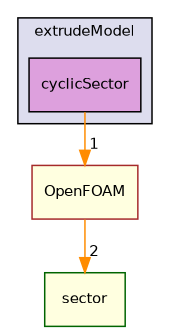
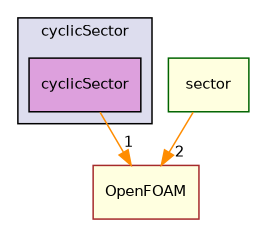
  digraph {
    compound=true
    node [fillcolor=lightyellow fontname=Helvetica fontsize=10 shape=box style=filled]
    edge [color=darkorange labeldistance=1.5 labelfontname=Helvetica labelfontsize=10]
    n1 [color=black fillcolor=plum label=cyclicSector pencolor=black]
    n2 [color=brown label=OpenFOAM]
    n3 [color=darkgreen label=sector]
    subgraph cluster_1 {
      bgcolor="#ddddee"
      fontname=Helvetica
      fontsize=10
-     label=extrudeModel
+     label=cyclicSector
      pencolor=black
      n1
    }
    n1 -> n2 [headlabel=1]
-   n2 -> n3 [headlabel=2]
+   n3 -> n2 [headlabel=2]
  }
